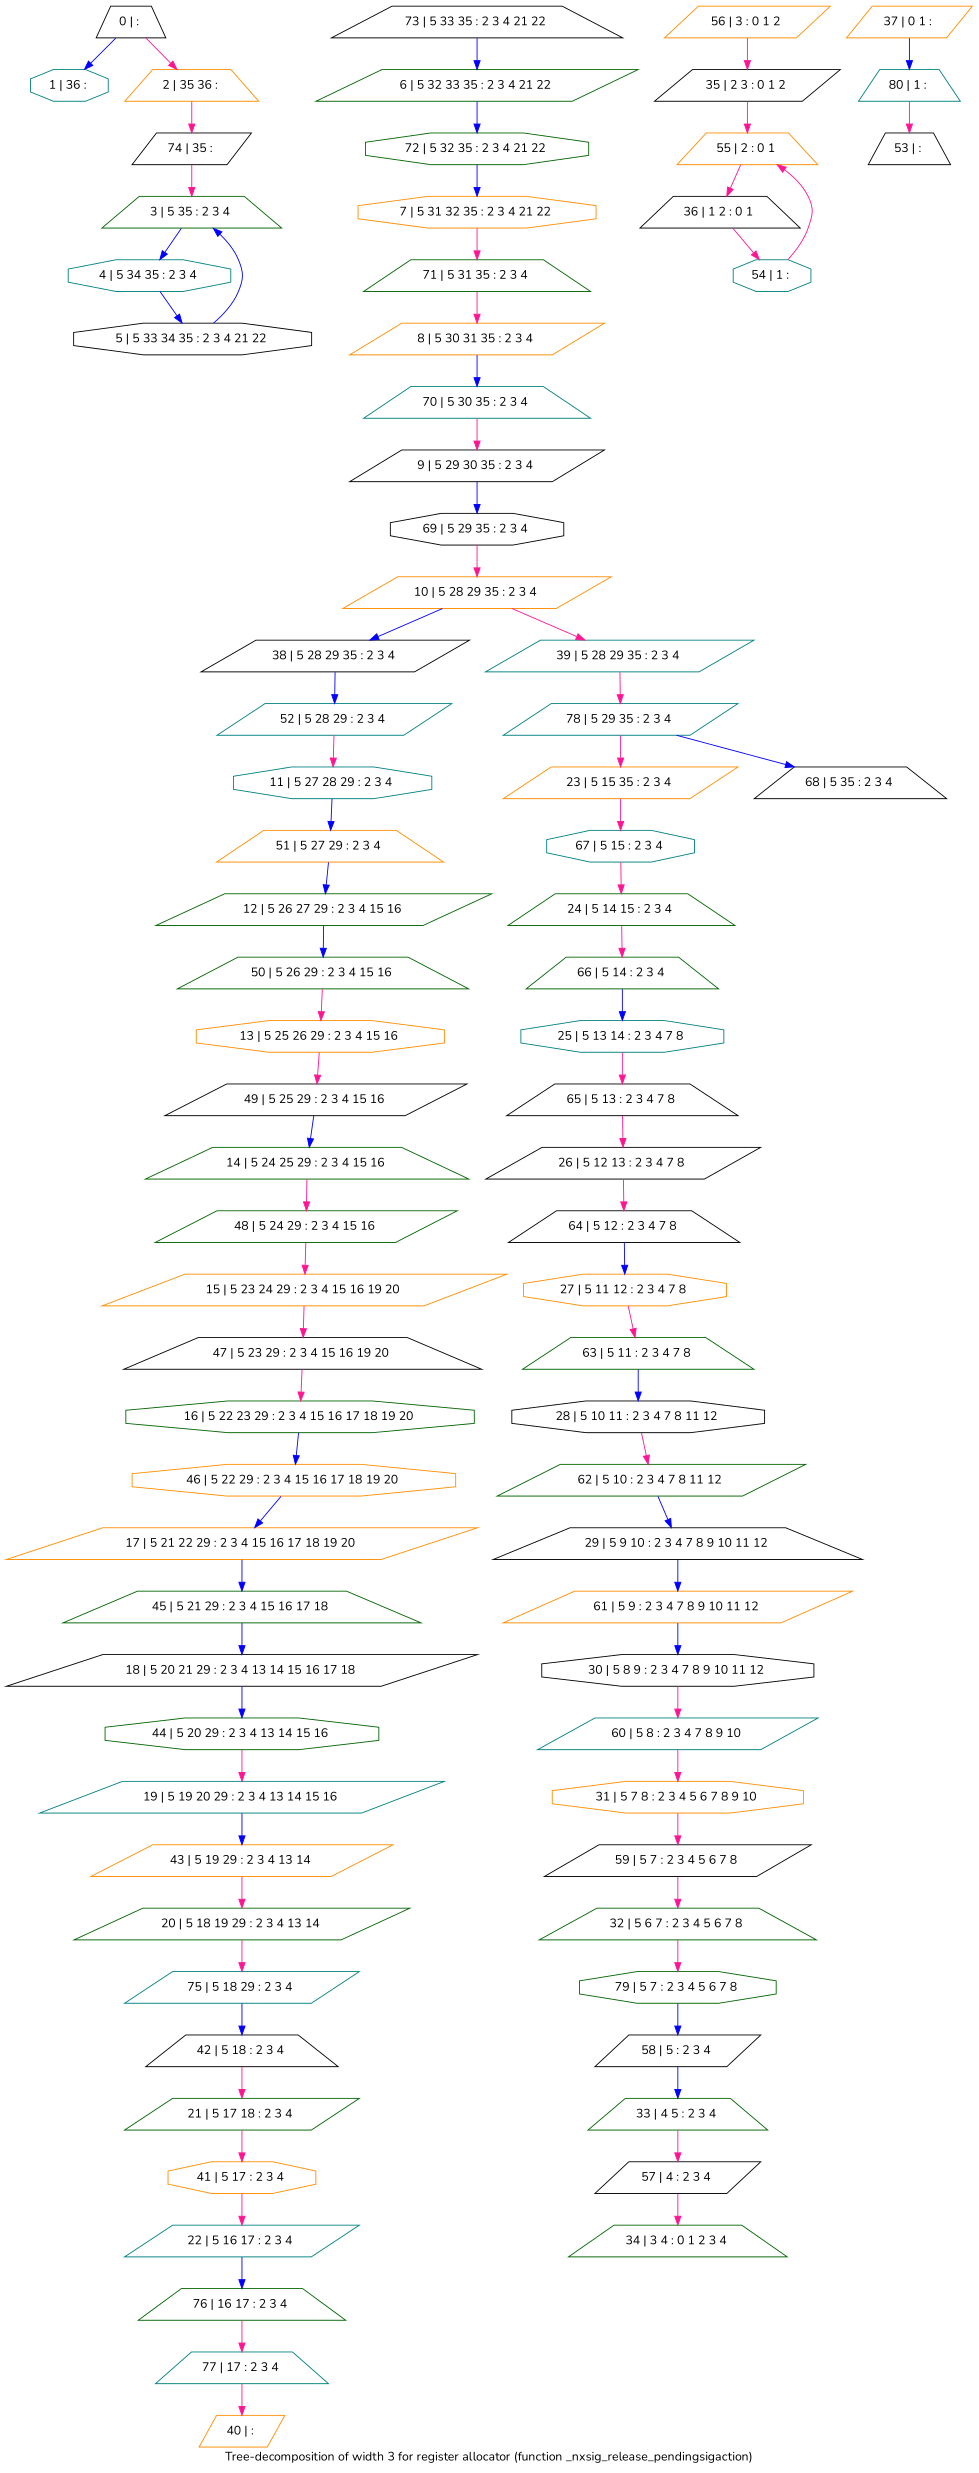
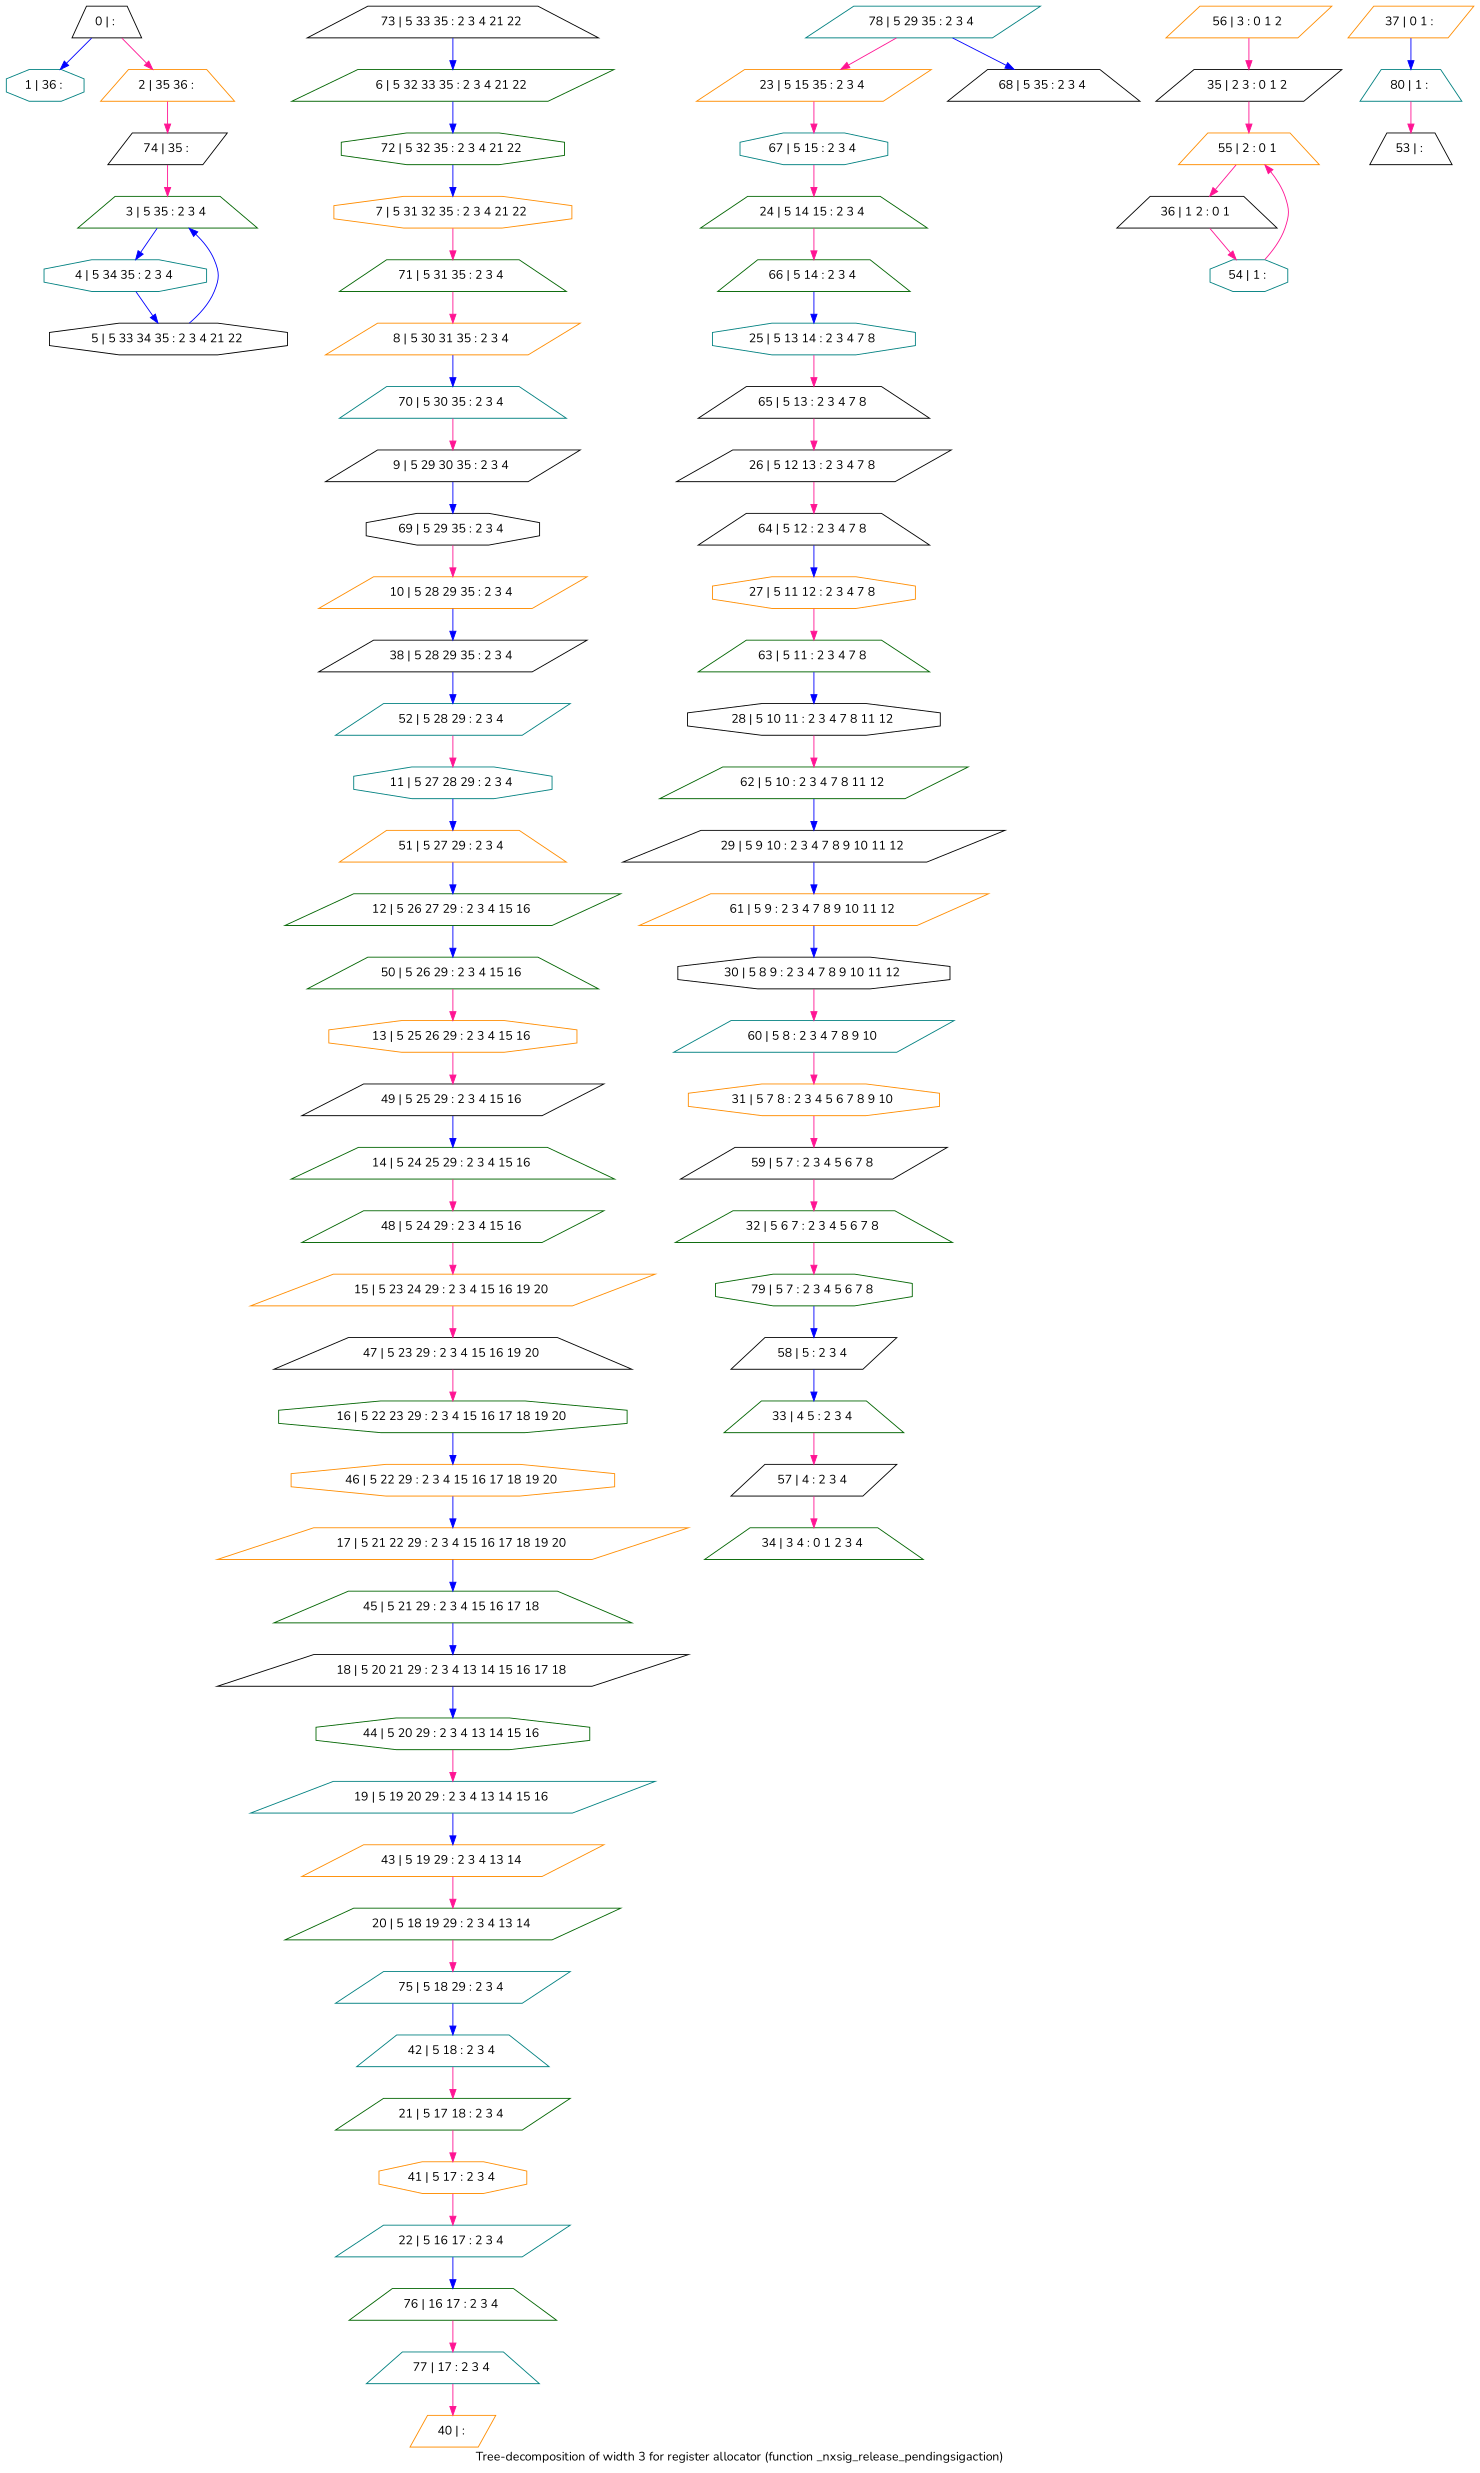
  digraph {
    fontname=Nunito
    label="Tree-decomposition of width 3 for register allocator (function _nxsig_release_pendingsigaction)"
    node [color=black fontname=Nunito shape=parallelogram]
    edge [color=deeppink fontname=Nunito]
    n1 [label="0 | : " shape=trapezium]
    n2 [color=teal label="1 | 36 : " shape=octagon]
    n3 [color=darkorange label="2 | 35 36 : " shape=trapezium]
    n4 [label="74 | 35 : "]
    n5 [color=darkgreen label="3 | 5 35 : 2 3 4 " shape=trapezium]
    n6 [color=teal label="4 | 5 34 35 : 2 3 4 " shape=octagon]
    n7 [label="5 | 5 33 34 35 : 2 3 4 21 22 " shape=octagon]
    n8 [label="73 | 5 33 35 : 2 3 4 21 22 " shape=trapezium]
    n9 [color=darkgreen label="6 | 5 32 33 35 : 2 3 4 21 22 "]
    n10 [color=darkgreen label="72 | 5 32 35 : 2 3 4 21 22 " shape=octagon]
    n11 [color=darkorange label="7 | 5 31 32 35 : 2 3 4 21 22 " shape=octagon]
    n12 [color=darkgreen label="71 | 5 31 35 : 2 3 4 " shape=trapezium]
    n13 [color=darkorange label="8 | 5 30 31 35 : 2 3 4 "]
    n14 [color=teal label="70 | 5 30 35 : 2 3 4 " shape=trapezium]
    n15 [label="9 | 5 29 30 35 : 2 3 4 "]
    n16 [label="69 | 5 29 35 : 2 3 4 " shape=octagon]
    n17 [color=darkorange label="10 | 5 28 29 35 : 2 3 4 "]
    n18 [label="38 | 5 28 29 35 : 2 3 4 "]
-   n19 [color=teal label="39 | 5 28 29 35 : 2 3 4 "]
    n20 [color=teal label="52 | 5 28 29 : 2 3 4 "]
    n21 [color=teal label="78 | 5 29 35 : 2 3 4 "]
    n22 [color=teal label="11 | 5 27 28 29 : 2 3 4 " shape=octagon]
    n23 [color=darkorange label="51 | 5 27 29 : 2 3 4 " shape=trapezium]
    n24 [color=darkgreen label="12 | 5 26 27 29 : 2 3 4 15 16 "]
    n25 [color=darkgreen label="50 | 5 26 29 : 2 3 4 15 16 " shape=trapezium]
    n26 [color=darkorange label="13 | 5 25 26 29 : 2 3 4 15 16 " shape=octagon]
    n27 [label="49 | 5 25 29 : 2 3 4 15 16 "]
    n28 [color=darkgreen label="14 | 5 24 25 29 : 2 3 4 15 16 " shape=trapezium]
    n29 [color=darkgreen label="48 | 5 24 29 : 2 3 4 15 16 "]
    n30 [color=darkorange label="15 | 5 23 24 29 : 2 3 4 15 16 19 20 "]
    n31 [label="47 | 5 23 29 : 2 3 4 15 16 19 20 " shape=trapezium]
    n32 [color=darkgreen label="16 | 5 22 23 29 : 2 3 4 15 16 17 18 19 20 " shape=octagon]
    n33 [color=darkorange label="46 | 5 22 29 : 2 3 4 15 16 17 18 19 20 " shape=octagon]
    n34 [color=darkorange label="17 | 5 21 22 29 : 2 3 4 15 16 17 18 19 20 "]
    n35 [color=darkgreen label="45 | 5 21 29 : 2 3 4 15 16 17 18 " shape=trapezium]
    n36 [label="18 | 5 20 21 29 : 2 3 4 13 14 15 16 17 18 "]
    n37 [color=darkgreen label="44 | 5 20 29 : 2 3 4 13 14 15 16 " shape=octagon]
    n38 [color=teal label="19 | 5 19 20 29 : 2 3 4 13 14 15 16 "]
    n39 [color=darkorange label="43 | 5 19 29 : 2 3 4 13 14 "]
    n40 [color=darkgreen label="20 | 5 18 19 29 : 2 3 4 13 14 "]
    n41 [color=teal label="75 | 5 18 29 : 2 3 4 "]
-   n42 [label="42 | 5 18 : 2 3 4 " shape=trapezium]
+   n42 [color=teal label="42 | 5 18 : 2 3 4 " shape=trapezium]
    n43 [color=darkgreen label="21 | 5 17 18 : 2 3 4 "]
    n44 [color=darkorange label="41 | 5 17 : 2 3 4 " shape=octagon]
    n45 [color=teal label="22 | 5 16 17 : 2 3 4 "]
    n46 [color=darkgreen label="76 | 16 17 : 2 3 4 " shape=trapezium]
    n47 [color=teal label="77 | 17 : 2 3 4 " shape=trapezium]
    n48 [color=darkorange label="23 | 5 15 35 : 2 3 4 "]
    n49 [color=teal label="67 | 5 15 : 2 3 4 " shape=octagon]
    n50 [color=darkgreen label="24 | 5 14 15 : 2 3 4 " shape=trapezium]
    n51 [color=darkgreen label="66 | 5 14 : 2 3 4 " shape=trapezium]
    n52 [color=teal label="25 | 5 13 14 : 2 3 4 7 8 " shape=octagon]
    n53 [label="65 | 5 13 : 2 3 4 7 8 " shape=trapezium]
    n54 [label="26 | 5 12 13 : 2 3 4 7 8 "]
    n55 [label="64 | 5 12 : 2 3 4 7 8 " shape=trapezium]
    n56 [color=darkorange label="27 | 5 11 12 : 2 3 4 7 8 " shape=octagon]
    n57 [color=darkgreen label="63 | 5 11 : 2 3 4 7 8 " shape=trapezium]
    n58 [label="28 | 5 10 11 : 2 3 4 7 8 11 12 " shape=octagon]
    n59 [color=darkgreen label="62 | 5 10 : 2 3 4 7 8 11 12 "]
-   n60 [label="29 | 5 9 10 : 2 3 4 7 8 9 10 11 12 " shape=trapezium]
+   n60 [label="29 | 5 9 10 : 2 3 4 7 8 9 10 11 12 "]
    n61 [color=darkorange label="61 | 5 9 : 2 3 4 7 8 9 10 11 12 "]
    n62 [label="30 | 5 8 9 : 2 3 4 7 8 9 10 11 12 " shape=octagon]
    n63 [color=teal label="60 | 5 8 : 2 3 4 7 8 9 10 "]
    n64 [color=darkorange label="31 | 5 7 8 : 2 3 4 5 6 7 8 9 10 " shape=octagon]
    n65 [label="59 | 5 7 : 2 3 4 5 6 7 8 "]
    n66 [color=darkgreen label="32 | 5 6 7 : 2 3 4 5 6 7 8 " shape=trapezium]
    n67 [color=darkgreen label="79 | 5 7 : 2 3 4 5 6 7 8 " shape=octagon]
    n68 [label="58 | 5 : 2 3 4 "]
    n69 [color=darkgreen label="33 | 4 5 : 2 3 4 " shape=trapezium]
    n70 [label="57 | 4 : 2 3 4 "]
    n71 [color=darkgreen label="34 | 3 4 : 0 1 2 3 4 " shape=trapezium]
    n72 [color=darkorange label="56 | 3 : 0 1 2 "]
    n73 [label="35 | 2 3 : 0 1 2 "]
    n74 [color=darkorange label="55 | 2 : 0 1 " shape=trapezium]
    n75 [label="36 | 1 2 : 0 1 " shape=trapezium]
    n76 [color=teal label="54 | 1 : " shape=octagon]
    n77 [color=darkorange label="37 | 0 1 : "]
    n78 [color=teal label="80 | 1 : " shape=trapezium]
    n79 [label="53 | : " shape=trapezium]
    n80 [label="68 | 5 35 : 2 3 4 " shape=trapezium]
    n81 [color=darkorange label="40 | : "]
    n1 -> n2 [color=blue]
    n1 -> n3
    n3 -> n4
    n4 -> n5
    n5 -> n6 [color=blue]
    n6 -> n7 [color=blue]
    n7 -> n5 [color=blue]
    n8 -> n9 [color=blue]
    n9 -> n10 [color=blue]
    n10 -> n11 [color=blue]
    n11 -> n12
    n12 -> n13
    n13 -> n14 [color=blue]
    n14 -> n15
    n15 -> n16 [color=blue]
    n16 -> n17
    n17 -> n18 [color=blue]
-   n17 -> n19
    n18 -> n20 [color=blue]
-   n19 -> n21
    n20 -> n22
    n21 -> n48
    n21 -> n80 [color=blue]
    n22 -> n23 [color=blue]
    n23 -> n24 [color=blue]
    n24 -> n25 [color=blue]
    n25 -> n26
    n26 -> n27
    n27 -> n28 [color=blue]
    n28 -> n29
    n29 -> n30
    n30 -> n31
    n31 -> n32
    n32 -> n33 [color=blue]
    n33 -> n34 [color=blue]
    n34 -> n35 [color=blue]
    n35 -> n36 [color=blue]
    n36 -> n37 [color=blue]
    n37 -> n38
    n38 -> n39 [color=blue]
    n39 -> n40
    n40 -> n41
    n41 -> n42 [color=blue]
    n42 -> n43
    n43 -> n44
    n44 -> n45
    n45 -> n46 [color=blue]
    n46 -> n47
    n47 -> n81
    n48 -> n49
    n49 -> n50
    n50 -> n51
    n51 -> n52 [color=blue]
    n52 -> n53
    n53 -> n54
    n54 -> n55
    n55 -> n56 [color=blue]
    n56 -> n57
    n57 -> n58 [color=blue]
    n58 -> n59
    n59 -> n60 [color=blue]
    n60 -> n61 [color=blue]
    n61 -> n62 [color=blue]
    n62 -> n63
    n63 -> n64
    n64 -> n65
    n65 -> n66
    n66 -> n67
    n67 -> n68 [color=blue]
    n68 -> n69 [color=blue]
    n69 -> n70
    n70 -> n71
    n72 -> n73
    n73 -> n74
    n74 -> n75
    n75 -> n76
    n76 -> n74
    n77 -> n78 [color=blue]
    n78 -> n79
  }
